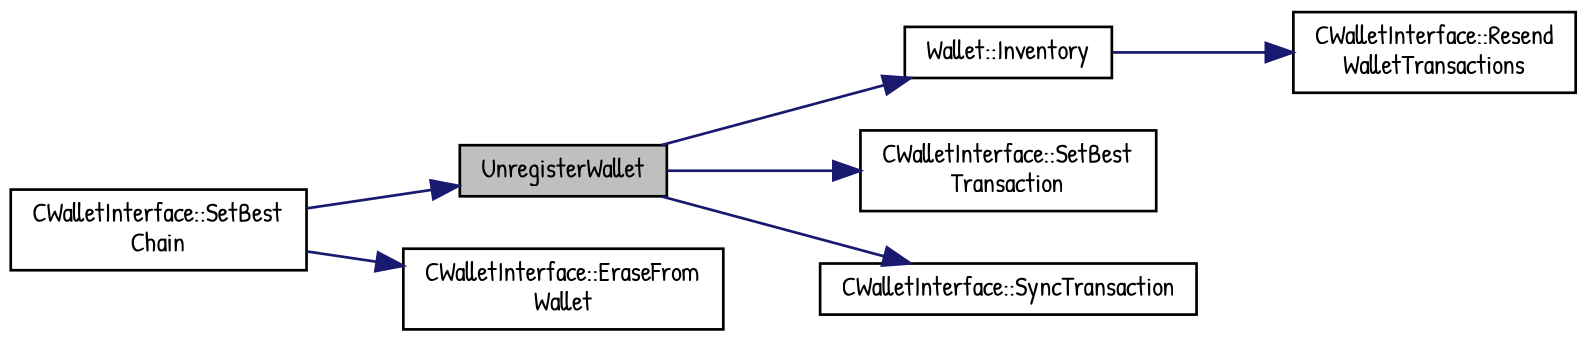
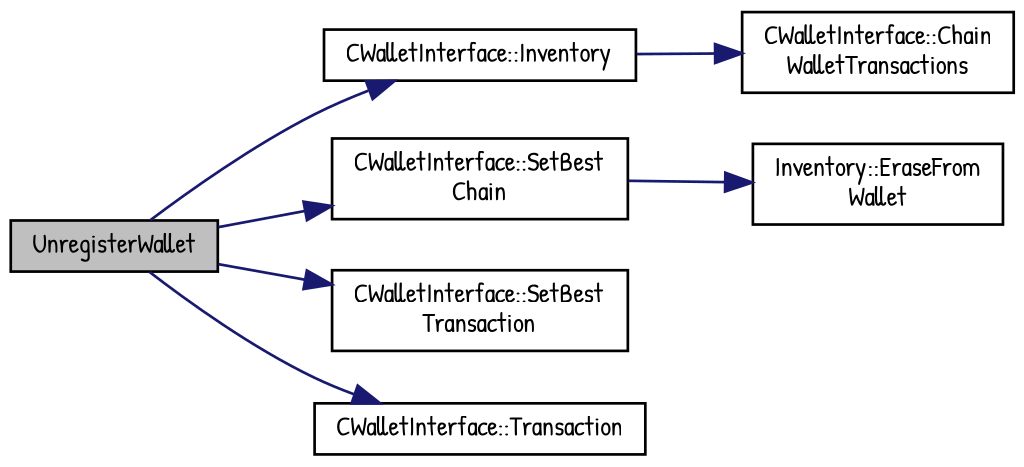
  digraph {
    fontname="Patrick Hand"
    rankdir=LR
    node [color=black fillcolor=white fontname="Patrick Hand" fontsize=10 shape=record style=filled]
    edge [color=midnightblue fontname="Patrick Hand" fontsize=10 labelfontname=Helvetica labelfontsize=10 style=solid]
    n1 [fillcolor=grey75 fontcolor=black height=0.2 label=UnregisterWallet width=0.4]
-   n2 [height=0.2 label="Wallet::Inventory" width=0.4]
+   n2 [height=0.2 label="CWalletInterface::Inventory" width=0.4]
    n3 [height=0.2 label="CWalletInterface::SetBest\lChain" width=0.4]
    n4 [height=0.2 label="CWalletInterface::SetBest\lTransaction" width=0.4]
-   n5 [height=0.2 label="CWalletInterface::SyncTransaction" width=0.4]
-   n6 [height=0.2 label="CWalletInterface::Resend\lWalletTransactions" width=0.4]
-   n7 [height=0.2 label="CWalletInterface::EraseFrom\lWallet" width=0.4]
+   n5 [height=0.2 label="CWalletInterface::Transaction" width=0.4]
+   n6 [height=0.2 label="CWalletInterface::Chain\lWalletTransactions" width=0.4]
+   n7 [height=0.2 label="Inventory::EraseFrom\lWallet" width=0.4]
    n1 -> n2
-   n3 -> n1
+   n1 -> n3
    n1 -> n4
    n1 -> n5
    n2 -> n6
    n3 -> n7
  }
